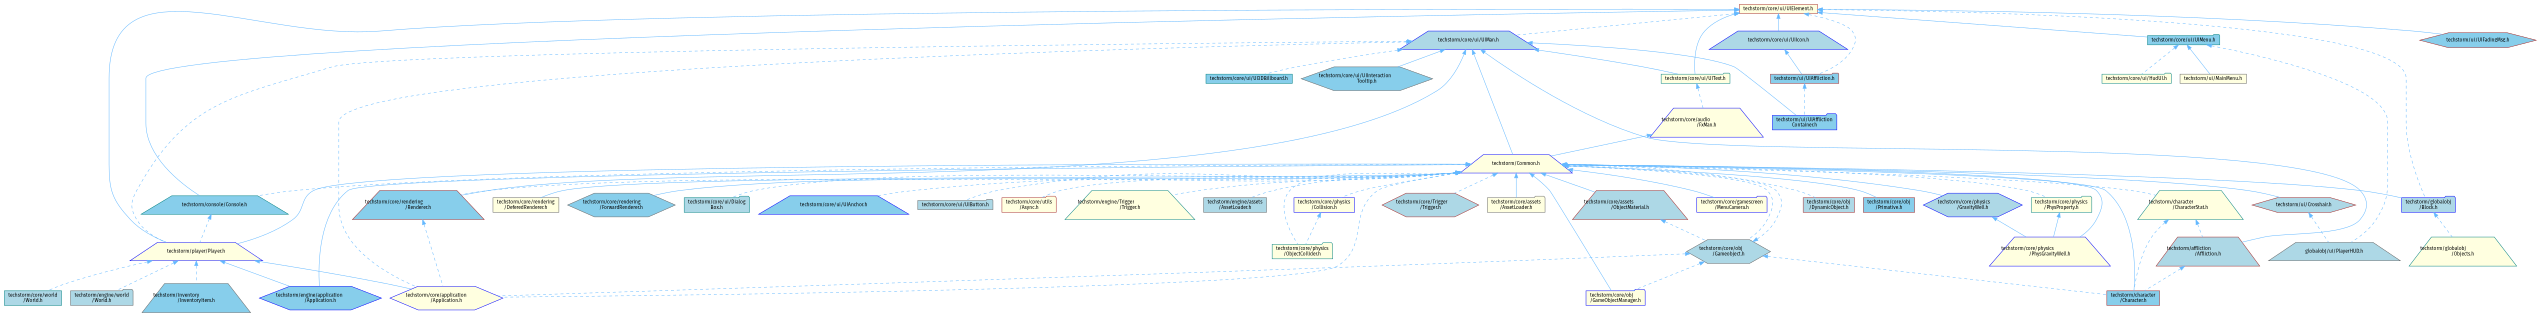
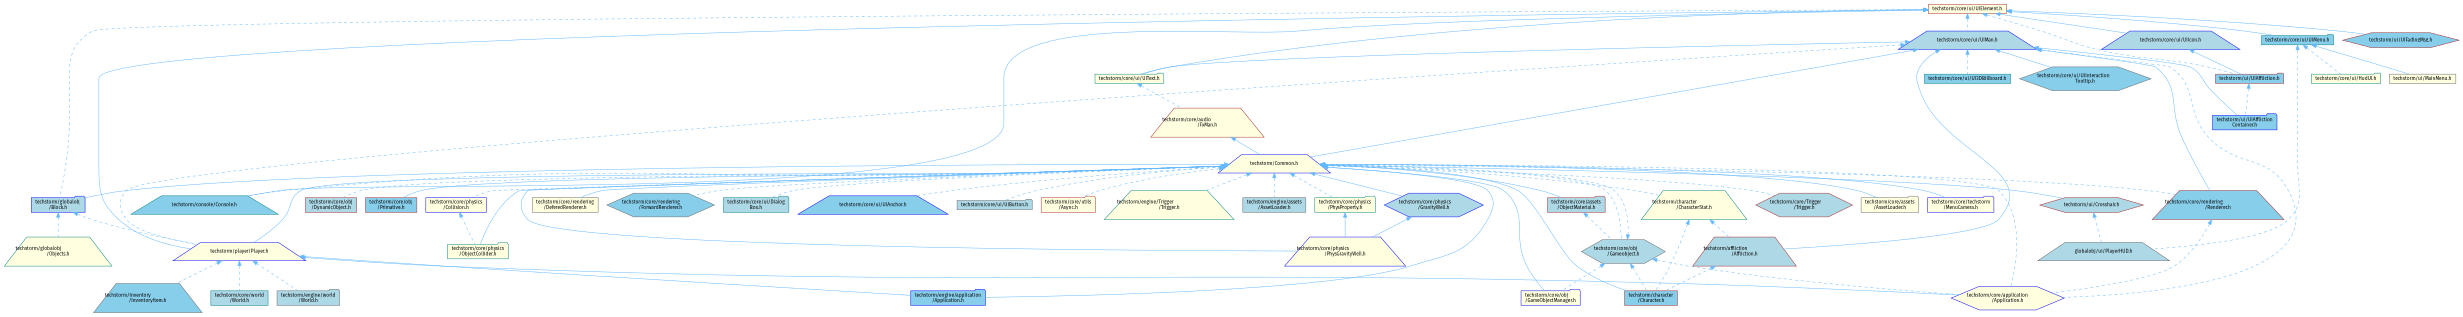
  digraph {
    fontname="Fira Sans"
    node [color=blue fillcolor=lightyellow fontname="Fira Sans" fontsize=10 shape=trapezium style=filled]
    edge [color=steelblue1 dir=back fontname="Fira Sans" fontsize=10 labelfontname=Helvetica labelfontsize=10 style=dashed]
    n1 [color=brown fontcolor=black height=0.2 label="techstorm/core/ui/UIElement.h" shape=box width=0.4]
    n2 [color=teal fillcolor=skyblue height=0.2 label="techstorm/console/Console.h" width=0.4]
    n3 [fillcolor=lightblue height=0.2 label="techstorm/core/ui/UIIcon.h" width=0.4]
    n4 [color=brown fillcolor=skyblue height=0.2 label="techstorm/ui/UIAffliction.h" shape=folder width=0.4]
    n5 [fillcolor=lightblue height=0.2 label="techstorm/core/ui/UIMan.h" width=0.4]
    n6 [fillcolor=lightblue height=0.2 label="techstorm/globalobj\l/Block.h" shape=folder width=0.4]
    n7 [height=0.2 label="techstorm/player/Player.h" width=0.4]
    n8 [color=teal height=0.2 label="techstorm/core/ui/UIText.h" shape=folder width=0.4]
    n9 [color=teal fillcolor=skyblue height=0.2 label="techstorm/core/ui/UIMenu.h" shape=folder width=0.4]
    n10 [color=brown fillcolor=skyblue height=0.2 label="techstorm/ui/UIFadingMsg.h" shape=hexagon width=0.4]
    n11 [fillcolor=skyblue height=0.2 label="techstorm/ui/UIAffliction\lContainer.h" shape=folder width=0.4]
    n12 [height=0.2 label="techstorm/Common.h" width=0.4]
    n13 [color=brown fillcolor=lightblue height=0.2 label="techstorm/affliction\l/Affliction.h" width=0.4]
    n14 [height=0.2 label="techstorm/core/application\l/Application.h" shape=hexagon width=0.4]
    n15 [color=brown fillcolor=skyblue height=0.2 label="techstorm/core/rendering\l/Renderer.h" width=0.4]
    n16 [color=teal fillcolor=skyblue height=0.2 label="techstorm/core/ui/UI3DBillboard.h" shape=box width=0.4]
    n17 [color=gray40 fillcolor=skyblue height=0.2 label="techstorm/core/ui/UIInteraction\lTooltip.h" shape=hexagon width=0.4]
    n18 [color=teal height=0.2 label="techstorm/globalobj\l/Objects.h" width=0.4]
-   n19 [fillcolor=skyblue height=0.2 label="techstorm/engine/application\l/Application.h" shape=hexagon width=0.4]
+   n19 [fillcolor=skyblue height=0.2 label="techstorm/engine/application\l/Application.h" shape=folder width=0.4]
    n20 [color=teal fillcolor=lightblue height=0.2 label="techstorm/core/world\l/World.h" shape=box width=0.4]
    n21 [color=gray40 fillcolor=lightblue height=0.2 label="techstorm/engine/world\l/World.h" shape=folder width=0.4]
    n22 [color=gray40 fillcolor=skyblue height=0.2 label="techstorm/inventory\l/InventoryItem.h" width=0.4]
    n23 [color=brown fillcolor=lightblue height=0.2 label="techstorm/ui/Crosshair.h" shape=hexagon width=0.4]
    n24 [color=gray40 fillcolor=lightblue height=0.2 label="globalobj/ui/PlayerHUD.h" width=0.4]
-   n25 [height=0.2 label="techstorm/core/audio\l/FxMan.h" width=0.4]
+   n25 [color=brown height=0.2 label="techstorm/core/audio\l/FxMan.h" width=0.4]
    n26 [color=teal height=0.2 label="techstorm/core/ui/HudUI.h" shape=folder width=0.4]
    n27 [color=gray40 height=0.2 label="techstorm/ui/MainMenu.h" shape=box width=0.4]
    n28 [color=brown fillcolor=skyblue height=0.2 label="techstorm/character\l/Character.h" shape=box width=0.4]
    n29 [color=teal height=0.2 label="techstorm/character\l/CharacterStat.h" width=0.4]
    n30 [color=brown fillcolor=lightblue height=0.2 label="techstorm/core/Trigger\l/Trigger.h" shape=hexagon width=0.4]
    n31 [color=gray40 height=0.2 label="techstorm/core/assets\l/AssetLoader.h" shape=folder width=0.4]
-   n32 [color=brown fillcolor=lightblue height=0.2 label="techstorm/core/assets\l/ObjectMaterial.h" width=0.4]
+   n32 [color=brown fillcolor=lightblue height=0.2 label="techstorm/core/assets\l/ObjectMaterial.h" shape=folder width=0.4]
    n33 [color=gray40 fillcolor=lightblue height=0.2 label="techstorm/core/obj\l/Gameobject.h" shape=hexagon width=0.4]
    n34 [height=0.2 label="techstorm/core/obj\l/GameObjectManager.h" shape=folder width=0.4]
-   n35 [height=0.2 label="techstorm/core/gamescreen\l/MenuCamera.h" shape=folder width=0.4]
+   n35 [height=0.2 label="techstorm/core/techstorm\l/MenuCamera.h" shape=folder width=0.4]
    n36 [color=brown fillcolor=lightblue height=0.2 label="techstorm/core/obj\l/DynamicObject.h" shape=box width=0.4]
    n37 [color=brown fillcolor=skyblue height=0.2 label="techstorm/core/obj\l/Primative.h" shape=box width=0.4]
    n38 [height=0.2 label="techstorm/core/physics\l/Collision.h" shape=box width=0.4]
    n39 [color=teal height=0.2 label="techstorm/core/physics\l/ObjectCollider.h" shape=folder width=0.4]
    n40 [fillcolor=lightblue height=0.2 label="techstorm/core/physics\l/GravityWell.h" shape=hexagon width=0.4]
    n41 [height=0.2 label="techstorm/core/physics\l/PhysGravityWell.h" width=0.4]
    n42 [color=teal height=0.2 label="techstorm/core/physics\l/PhysProperty.h" shape=folder width=0.4]
    n43 [color=gray40 height=0.2 label="techstorm/core/rendering\l/DeferedRenderer.h" shape=box width=0.4]
    n44 [color=gray40 fillcolor=skyblue height=0.2 label="techstorm/core/rendering\l/ForwardRenderer.h" shape=hexagon width=0.4]
    n45 [color=teal fillcolor=lightblue height=0.2 label="techstorm/core/ui/Dialog\lBox.h" shape=folder width=0.4]
    n46 [fillcolor=skyblue height=0.2 label="techstorm/core/ui/UIAnchor.h" width=0.4]
    n47 [color=gray40 fillcolor=lightblue height=0.2 label="techstorm/core/ui/UIButton.h" shape=folder width=0.4]
    n48 [color=brown height=0.2 label="techstorm/core/utils\l/Async.h" shape=folder width=0.4]
    n49 [color=teal height=0.2 label="techstorm/engine/Trigger\l/Trigger.h" width=0.4]
    n50 [color=gray40 fillcolor=lightblue height=0.2 label="techstorm/engine/assets\l/AssetLoader.h" shape=box width=0.4]
    n1 -> n2 [style=solid]
    n1 -> n3 [style=solid]
    n1 -> n4
    n1 -> n5
    n1 -> n6
    n1 -> n7 [style=solid]
    n1 -> n8 [style=solid]
    n1 -> n9 [style=solid]
    n1 -> n10 [style=solid]
    n3 -> n4 [style=solid]
    n4 -> n11
    n5 -> n7
    n5 -> n8 [style=solid]
    n5 -> n11 [style=solid]
    n5 -> n12 [style=solid]
    n5 -> n13 [style=solid]
    n5 -> n14
    n5 -> n15 [style=solid]
    n5 -> n16
    n5 -> n17 [style=solid]
-   n2 -> n7
+   n6 -> n7
    n6 -> n18
    n7 -> n14 [style=solid]
    n7 -> n19 [style=solid]
    n7 -> n20
    n7 -> n21
    n7 -> n22
    n8 -> n25
    n9 -> n24
    n9 -> n26
    n9 -> n27 [style=solid]
    n12 -> n2
    n12 -> n6 [style=solid]
    n12 -> n7 [style=solid]
    n12 -> n14
    n12 -> n15
    n12 -> n19 [style=solid]
    n12 -> n23 [style=solid]
    n12 -> n28 [style=solid]
    n12 -> n29
    n12 -> n30
    n12 -> n31 [style=solid]
    n12 -> n32 [style=solid]
    n12 -> n33
    n12 -> n34 [style=solid]
    n12 -> n35 [style=solid]
    n12 -> n36
    n12 -> n37 [style=solid]
    n12 -> n38
-   n12 -> n39
+   n12 -> n39 [style=solid]
    n12 -> n40 [style=solid]
    n12 -> n41 [style=solid]
    n12 -> n42
    n12 -> n43 [style=solid]
-   n12 -> n44 [style=solid]
+   n12 -> n44
    n12 -> n45
    n12 -> n46
    n12 -> n47
    n12 -> n48
    n12 -> n49
    n12 -> n50
    n13 -> n28
    n15 -> n14
    n23 -> n24
    n25 -> n12 [style=solid]
    n29 -> n13
    n29 -> n28
    n32 -> n33
    n33 -> n12
    n33 -> n14
    n33 -> n28
    n33 -> n34
    n38 -> n39
    n40 -> n41 [style=solid]
    n42 -> n41 [style=solid]
  }
